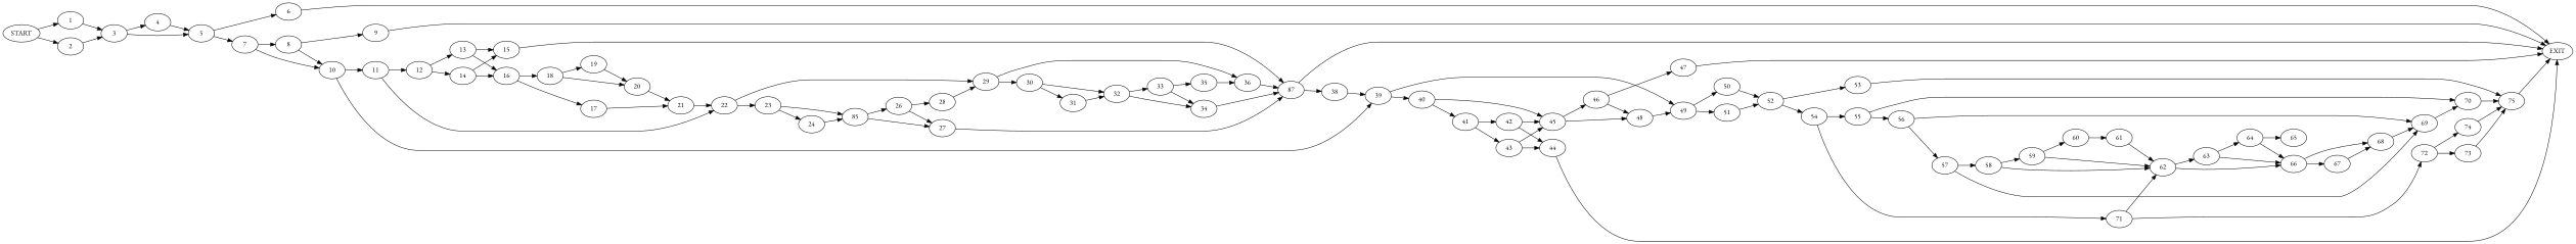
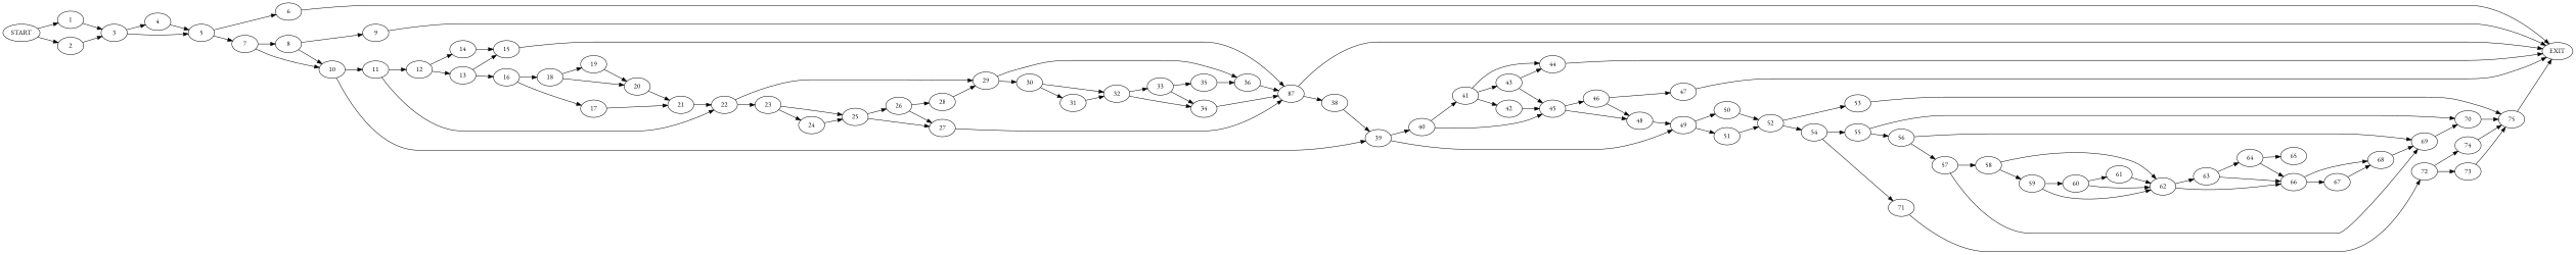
  digraph {
    fontname="EB Garamond"
    rankdir=LR
    node [fontname="EB Garamond"]
    edge [fontname="EB Garamond"]
    n1 [label=START]
    1
    2
    3
    4
    5
    6
    7
    n9 [label=EXIT]
    8
    10
    9
    11
    39
    12
    22
    40
    49
    13
    14
    23
    29
    15
    16
    n25 [label=87]
    17
    18
    38
    21
    19
    20
    24
-   25 [label=85]
+   25
    30
    36
    26
    27
    28
    31
    32
    33
    34
    35
    41
    45
    50
    51
    42
    43
    46
    48
    44
    47
    52
    53
    54
    75
    55
    71
    56
    70
    72
    57
    69
    58
    59
    62
    60
    63
    66
    61
    64
    67
    68
    65
    73
    74
    n1 -> 1
    n1 -> 2
    1 -> 3
    2 -> 3
    3 -> 4
    3 -> 5
    4 -> 5
    5 -> 6
    5 -> 7
    6 -> n9
    7 -> 8
    7 -> 10
    8 -> 10
    8 -> 9
    10 -> 11
    10 -> 39
    9 -> n9
    11 -> 12
    11 -> 22
    39 -> 40
    39 -> 49
    12 -> 13
    12 -> 14
    22 -> 23
    22 -> 29
    40 -> 41
    40 -> 45
    49 -> 50
    49 -> 51
    13 -> 15
    13 -> 16
    14 -> 15
-   14 -> 16
    23 -> 24
    23 -> 25
    29 -> 30
    29 -> 36
    15 -> n25
    16 -> 17
    16 -> 18
    n25 -> n9
    n25 -> 38
    17 -> 21
    18 -> 19
    18 -> 20
    38 -> 39
    21 -> 22
    19 -> 20
    20 -> 21
    24 -> 25
    25 -> 26
    25 -> 27
    30 -> 31
    30 -> 32
    36 -> n25
    26 -> 27
    26 -> 28
    27 -> n25
    28 -> 29
    31 -> 32
    32 -> 33
    32 -> 34
    33 -> 34
    33 -> 35
    34 -> n25
    35 -> 36
    41 -> 42
    41 -> 43
    45 -> 46
    45 -> 48
    50 -> 52
    51 -> 52
    42 -> 45
-   42 -> 44
+   41 -> 44
    43 -> 45
    43 -> 44
    46 -> 48
    46 -> 47
    48 -> 49
    44 -> n9
    47 -> n9
    52 -> 53
    52 -> 54
    53 -> 75
    54 -> 55
    54 -> 71
    75 -> n9
    55 -> 56
    55 -> 70
    71 -> 72
    56 -> 57
    56 -> 69
    70 -> 75
    72 -> 73
    72 -> 74
    57 -> 69
    57 -> 58
    69 -> 70
    58 -> 59
    58 -> 62
    59 -> 62
    59 -> 60
    62 -> 63
    62 -> 66
-   71 -> 62
+   60 -> 62
    60 -> 61
    63 -> 66
    63 -> 64
    66 -> 67
    66 -> 68
    61 -> 62
    64 -> 66
    64 -> 65
    67 -> 68
    68 -> 69
    73 -> 75
    74 -> 75
  }
